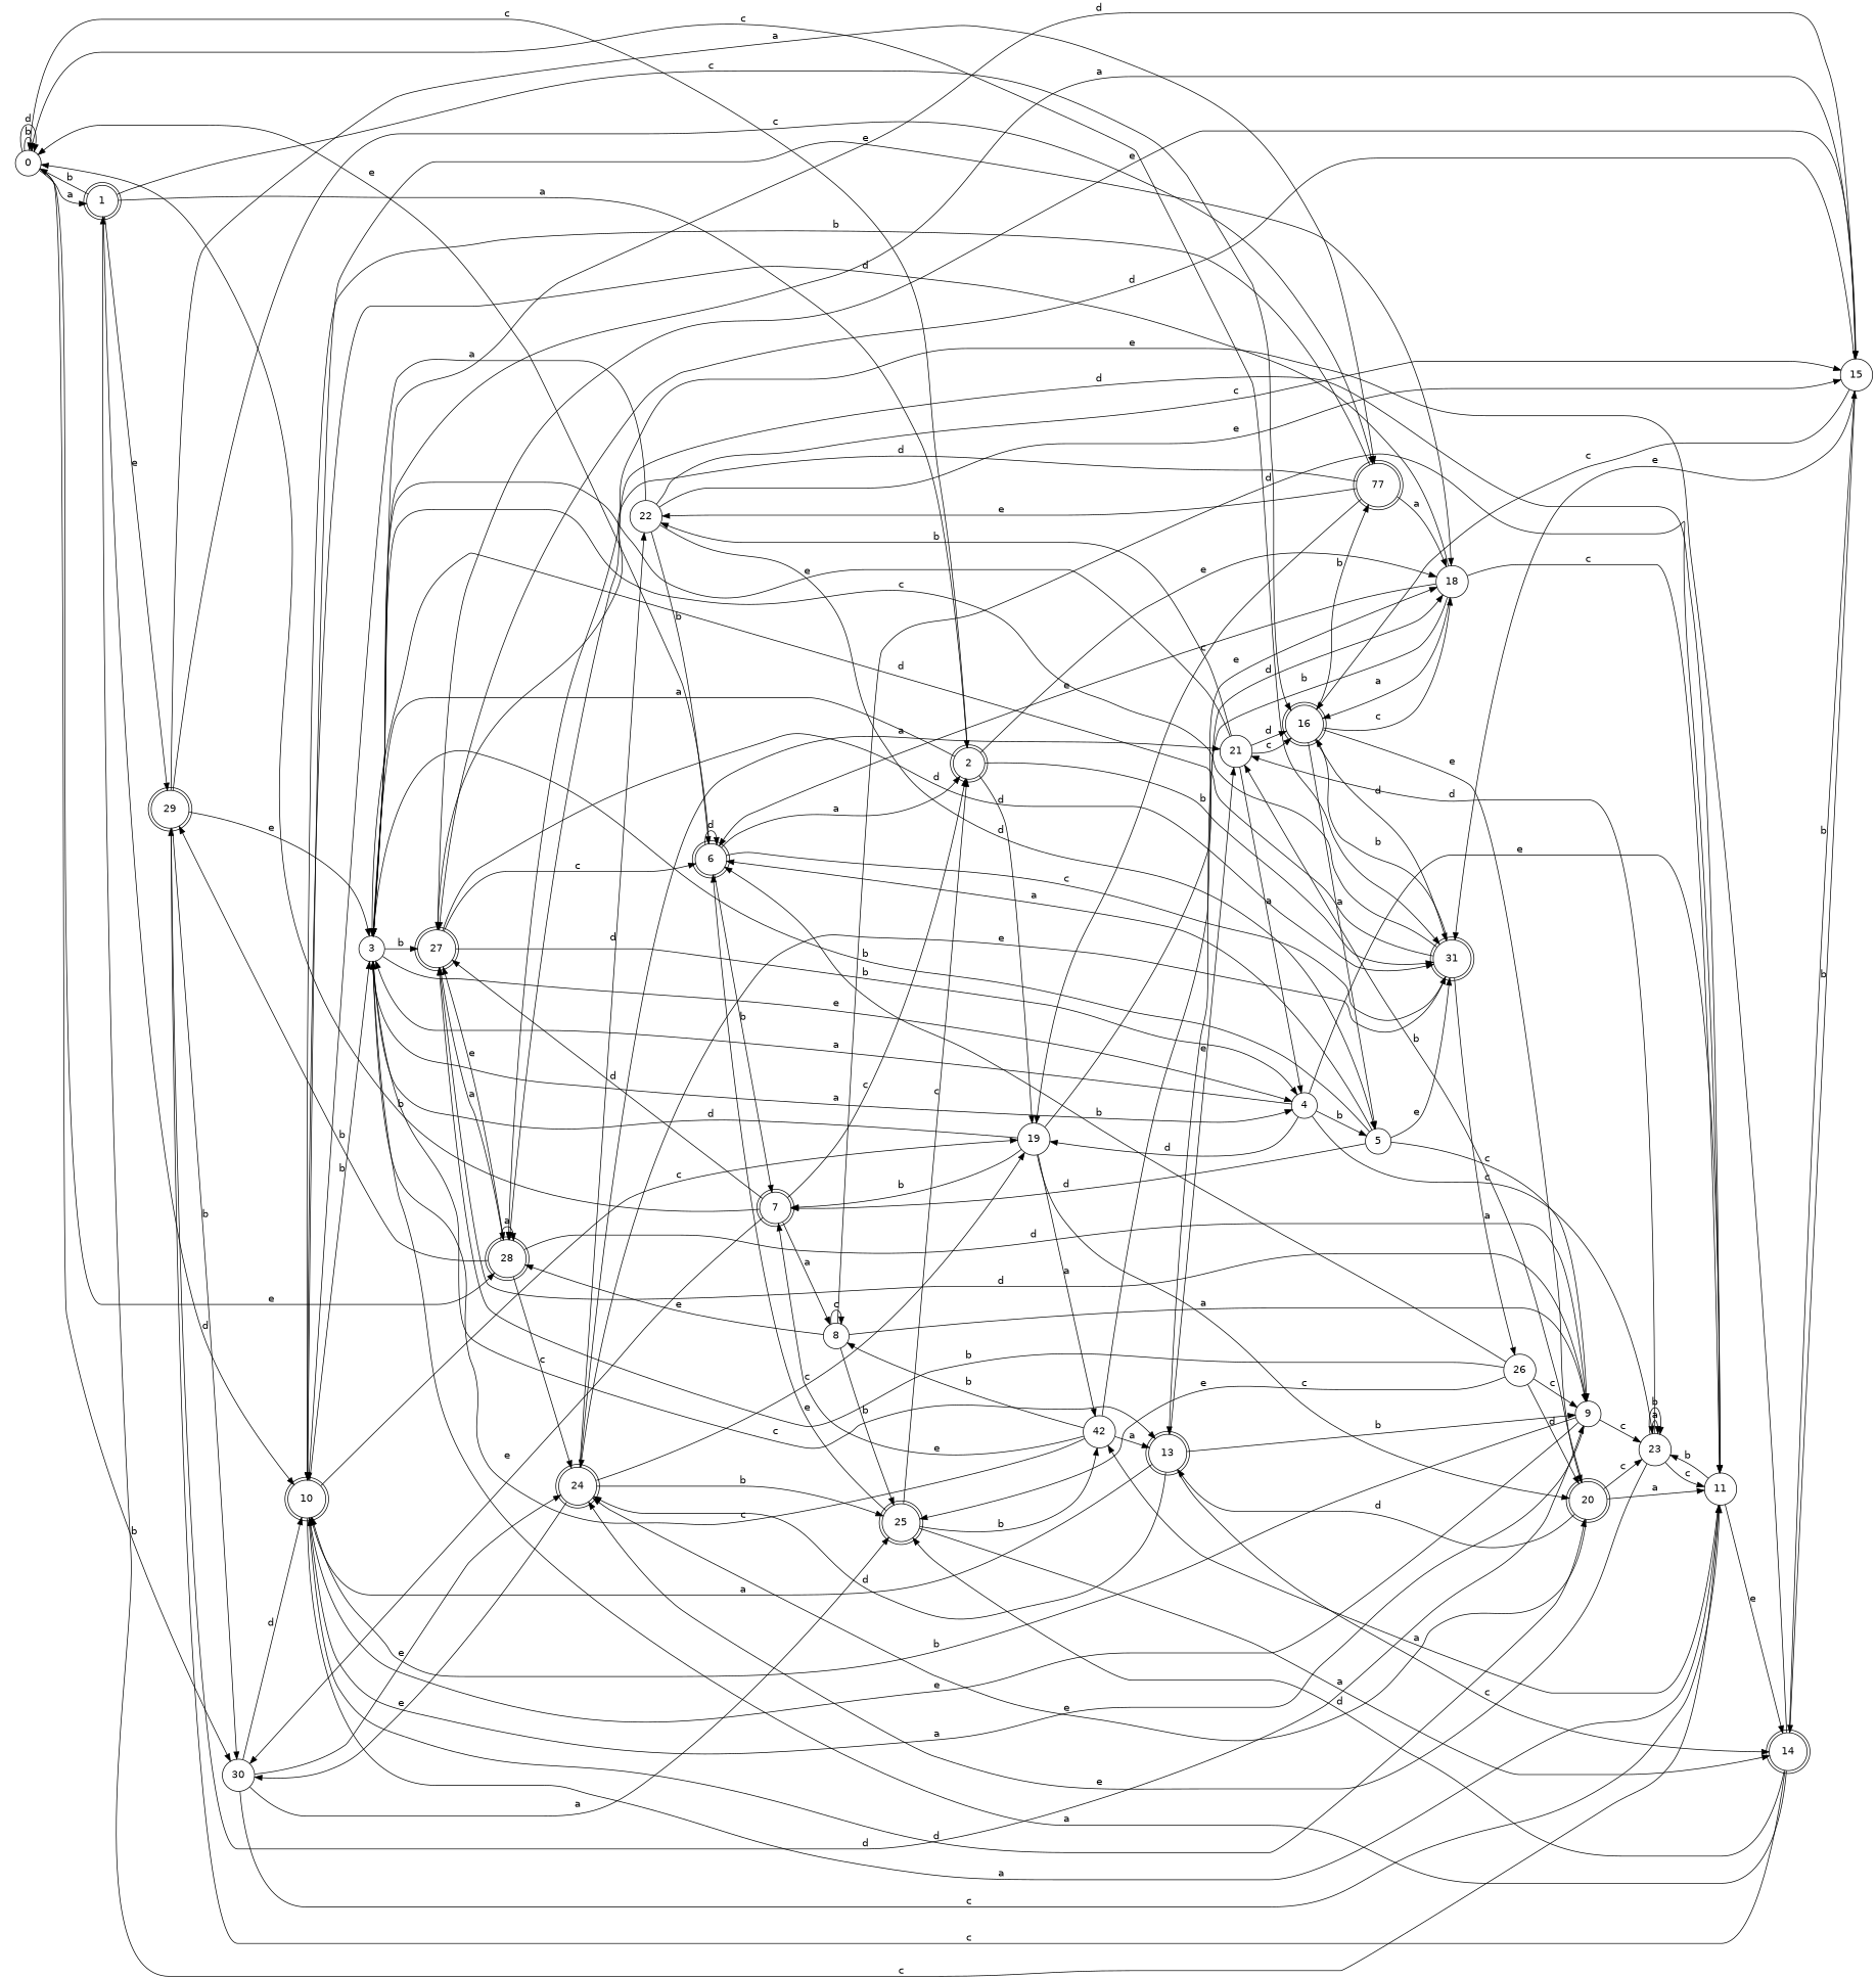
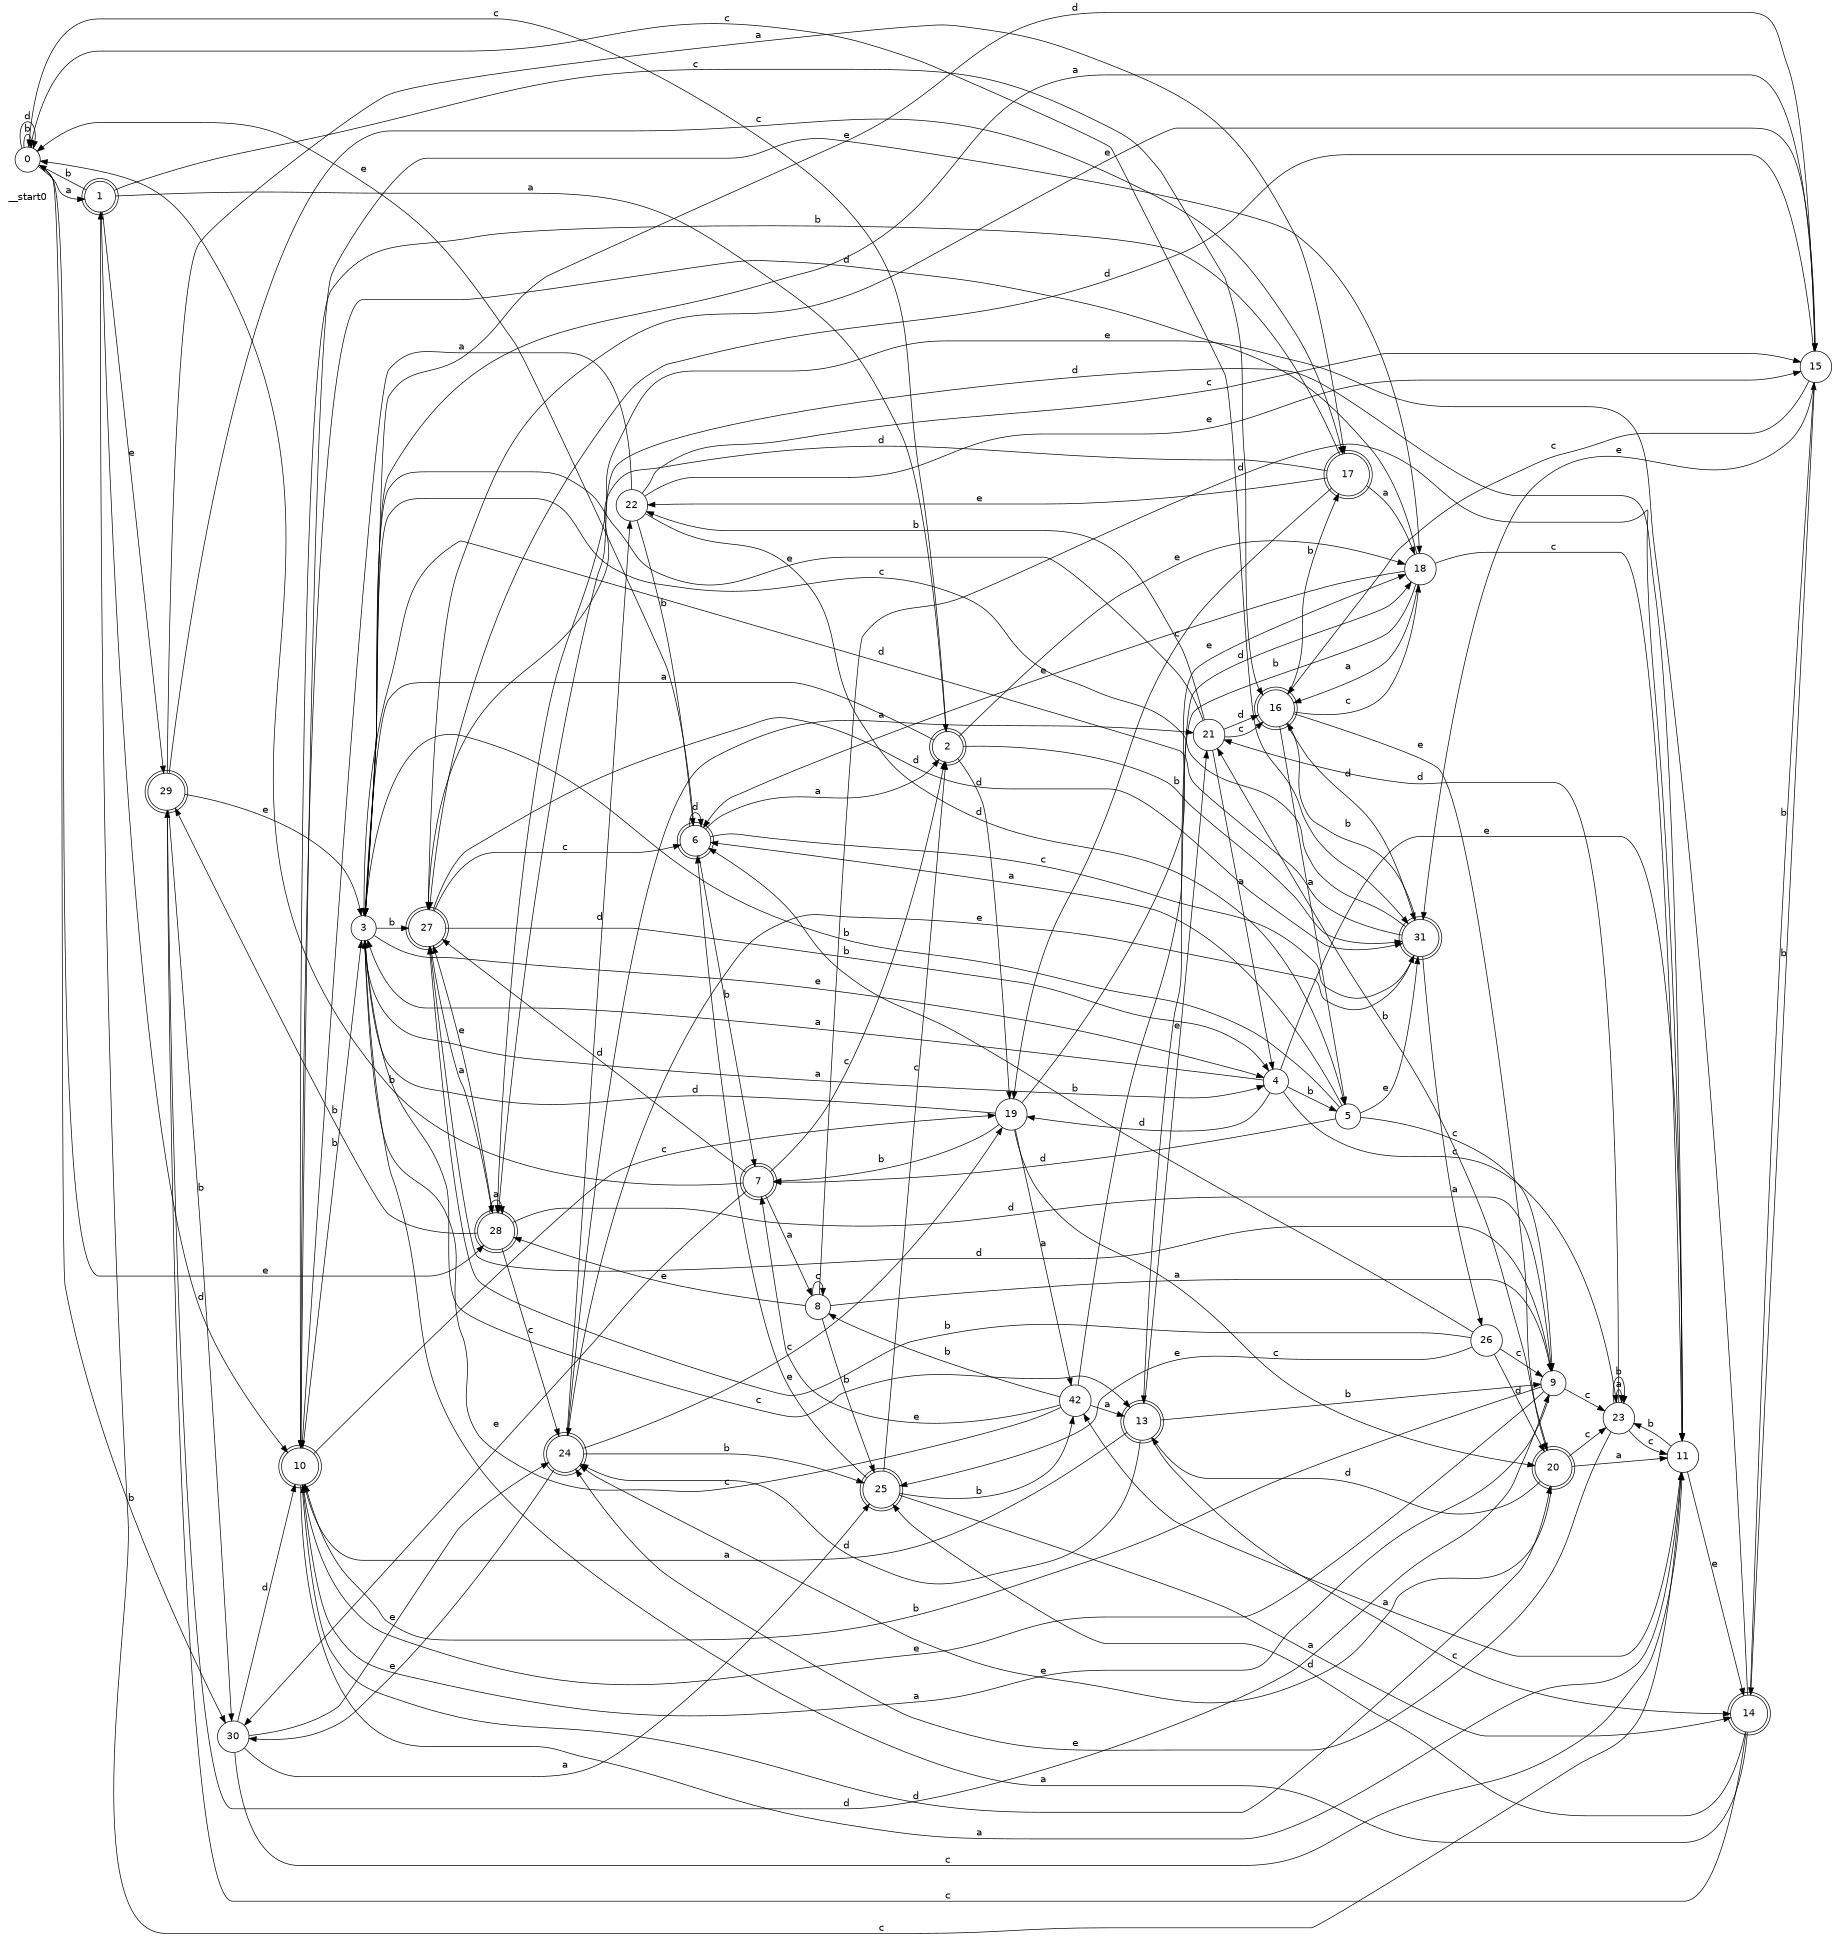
  digraph {
    fontname="DejaVu Sans"
    rankdir=LR
    node [fontname="DejaVu Sans" shape=circle color=black fillcolor=white style=filled]
    edge [fontname="DejaVu Sans"]
+   __start0 [shape=none color="" fillcolor="" style=""]
    n2 [label=0]
    n3 [label=1 shape=doublecircle style="rounded,filled"]
    n4 [label=28 shape=doublecircle style="rounded,filled"]
    n5 [label=31 shape=doublecircle style="rounded,filled"]
    n6 [label=30]
    n7 [label=2 shape=doublecircle style="rounded,filled"]
    n8 [label=10 shape=doublecircle style="rounded,filled"]
    n9 [label=16 shape=doublecircle style="rounded,filled"]
    n10 [label=29 shape=doublecircle style="rounded,filled"]
    n11 [label=27 shape=doublecircle style="rounded,filled"]
    n12 [label=9]
    n13 [label=24 shape=doublecircle style="rounded,filled"]
    n14 [label=3]
    n15 [label=26]
    n16 [label=18]
    n17 [label=19]
    n18 [label=11]
    n19 [label=20 shape=doublecircle style="rounded,filled"]
    n20 [label=5]
-   n21 [label=77 shape=doublecircle style="rounded,filled"]
+   n21 [label=17 shape=doublecircle style="rounded,filled"]
    n22 [label=4]
    n23 [label=13 shape=doublecircle style="rounded,filled"]
    n24 [label=15]
    n25 [label=6 shape=doublecircle style="rounded,filled"]
    n26 [label=7 shape=doublecircle style="rounded,filled"]
    n27 [label=42]
    n28 [label=23]
    n29 [label=14 shape=doublecircle style="rounded,filled"]
    n30 [label=21]
    n31 [label=8]
    n32 [label=25 shape=doublecircle style="rounded,filled"]
    n33 [label=22]
    n2 -> n2 [label=b]
    n2 -> n2 [label=d]
    n2 -> n3 [label=a]
    n2 -> n4 [label=e]
    n2 -> n5 [label=c]
    n2 -> n6 [label=b]
    n3 -> n2 [label=b]
    n3 -> n7 [label=a]
    n3 -> n8 [label=d]
    n3 -> n9 [label=c]
    n3 -> n10 [label=e]
    n4 -> n4 [label=a]
    n4 -> n10 [label=b]
    n4 -> n11 [label=e]
    n4 -> n12 [label=d]
    n4 -> n13 [label=c]
    n5 -> n9 [label=b]
    n5 -> n13 [label=e]
    n5 -> n14 [label=c]
    n5 -> n14 [label=d]
    n5 -> n15 [label=a]
    n6 -> n8 [label=d]
    n6 -> n13 [label=e]
    n6 -> n18 [label=c]
    n6 -> n32 [label=a]
    n7 -> n2 [label=c]
    n7 -> n5 [label=b]
    n7 -> n14 [label=a]
    n7 -> n16 [label=e]
    n7 -> n17 [label=d]
    n8 -> n14 [label=b]
    n8 -> n16 [label=e]
    n8 -> n17 [label=c]
    n8 -> n18 [label=a]
    n8 -> n19 [label=d]
    n9 -> n5 [label=d]
    n9 -> n16 [label=c]
    n9 -> n19 [label=e]
    n9 -> n20 [label=a]
    n9 -> n21 [label=b]
    n10 -> n6 [label=b]
    n10 -> n12 [label=d]
    n10 -> n14 [label=e]
    n10 -> n21 [label=a]
    n10 -> n21 [label=c]
    n11 -> n4 [label=a]
    n11 -> n5 [label=d]
    n11 -> n22 [label=b]
    n11 -> n24 [label=e]
    n11 -> n25 [label=c]
    n12 -> n8 [label=a]
    n12 -> n8 [label=b]
    n12 -> n8 [label=e]
    n12 -> n11 [label=d]
    n12 -> n28 [label=c]
    n13 -> n6 [label=e]
    n13 -> n17 [label=c]
    n13 -> n30 [label=a]
    n13 -> n32 [label=b]
    n13 -> n33 [label=d]
    n14 -> n11 [label=b]
    n14 -> n22 [label=a]
    n14 -> n22 [label=e]
    n14 -> n23 [label=c]
    n14 -> n24 [label=d]
    n15 -> n11 [label=b]
    n15 -> n12 [label=c]
    n15 -> n19 [label=d]
    n15 -> n25 [label=b]
    n15 -> n32 [label=e]
    n16 -> n8 [label=d]
    n16 -> n9 [label=a]
    n16 -> n18 [label=c]
    n16 -> n23 [label=b]
    n16 -> n25 [label=e]
    n17 -> n14 [label=d]
    n17 -> n16 [label=e]
    n17 -> n19 [label=c]
    n17 -> n26 [label=b]
    n17 -> n27 [label=a]
    n18 -> n3 [label=c]
    n18 -> n4 [label=d]
    n18 -> n27 [label=a]
    n18 -> n28 [label=b]
    n18 -> n29 [label=e]
    n19 -> n13 [label=e]
    n19 -> n18 [label=a]
    n19 -> n23 [label=d]
    n19 -> n28 [label=c]
    n19 -> n30 [label=b]
    n20 -> n5 [label=e]
    n20 -> n12 [label=c]
    n20 -> n14 [label=b]
    n20 -> n25 [label=a]
    n20 -> n26 [label=d]
    n21 -> n8 [label=b]
    n21 -> n11 [label=d]
    n21 -> n16 [label=a]
    n21 -> n17 [label=c]
    n21 -> n33 [label=e]
    n22 -> n14 [label=a]
    n22 -> n17 [label=d]
    n22 -> n18 [label=e]
    n22 -> n20 [label=b]
    n22 -> n28 [label=c]
    n23 -> n8 [label=a]
    n23 -> n12 [label=b]
    n23 -> n13 [label=d]
    n23 -> n29 [label=c]
    n23 -> n30 [label=e]
    n24 -> n5 [label=e]
    n24 -> n9 [label=c]
    n24 -> n11 [label=d]
    n24 -> n14 [label=a]
    n24 -> n29 [label=b]
    n25 -> n2 [label=e]
    n25 -> n5 [label=c]
    n25 -> n7 [label=a]
    n25 -> n25 [label=d]
    n25 -> n26 [label=b]
    n26 -> n2 [label=b]
    n26 -> n6 [label=e]
    n26 -> n7 [label=c]
    n26 -> n11 [label=d]
    n26 -> n31 [label=a]
    n27 -> n14 [label=c]
    n27 -> n16 [label=d]
    n27 -> n23 [label=a]
    n27 -> n26 [label=e]
    n27 -> n31 [label=b]
    n28 -> n13 [label=e]
    n28 -> n18 [label=c]
    n28 -> n28 [label=a]
    n28 -> n28 [label=b]
    n28 -> n30 [label=d]
    n29 -> n4 [label=e]
    n29 -> n10 [label=c]
    n29 -> n14 [label=a]
    n29 -> n24 [label=b]
    n29 -> n32 [label=d]
    n30 -> n9 [label=c]
    n30 -> n9 [label=d]
    n30 -> n14 [label=e]
    n30 -> n22 [label=a]
    n30 -> n33 [label=b]
    n31 -> n4 [label=e]
    n31 -> n12 [label=a]
    n31 -> n18 [label=d]
    n31 -> n31 [label=c]
    n31 -> n32 [label=b]
    n32 -> n7 [label=c]
    n32 -> n25 [label=e]
    n32 -> n27 [label=b]
    n32 -> n29 [label=a]
    n33 -> n8 [label=a]
    n33 -> n20 [label=d]
    n33 -> n24 [label=c]
    n33 -> n24 [label=e]
    n33 -> n25 [label=b]
  }
